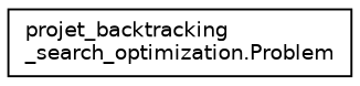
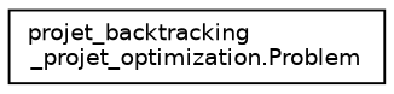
  digraph {
    rankdir=LR
-   n1 [color=black fillcolor=white fontname=Helvetica fontsize=10 height=0.2 label="projet_backtracking\l_search_optimization.Problem" shape=record style=filled width=0.4]
+   n1 [color=black fillcolor=white fontname=Helvetica fontsize=10 height=0.2 label="projet_backtracking\l_projet_optimization.Problem" shape=record style=filled width=0.4]
  }
